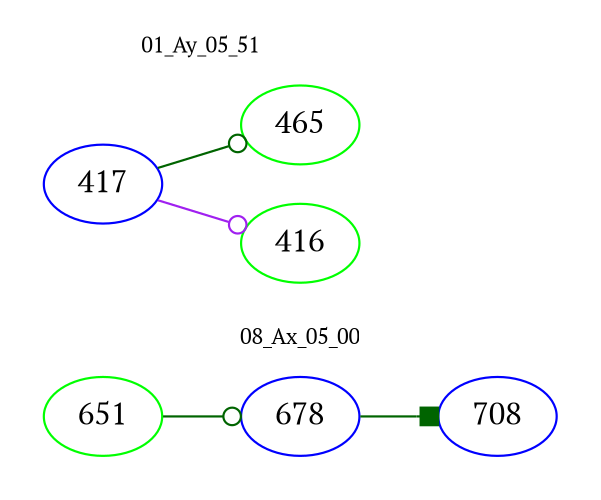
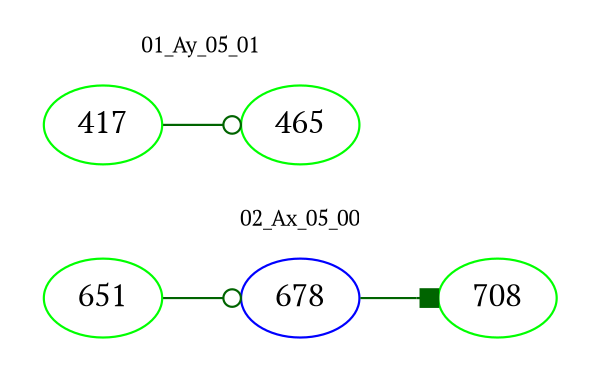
  digraph {
    fontname="PT Serif"
    rankdir=LR
    node [color=green fontname="PT Serif"]
    edge [arrowhead=odot color=darkgreen fontname="PT Serif"]
    n1 [color=blue label=678]
    n2 [label=651]
-   n3 [color=blue label=708]
-   n4 [color=blue label=417]
-   n5 [label=416]
+   n3 [label=708]
+   n4 [label=417]
    n6 [label=465]
    subgraph cluster_1 {
      color=white
      fontsize=10
-     label="08_Ax_05_00"
+     label="02_Ax_05_00"
      n1
      n2
      n3
    }
    subgraph cluster_2 {
      color=white
      fontsize=10
-     label="01_Ay_05_51"
+     label="01_Ay_05_01"
      n4
-     n5
      n6
    }
    n1 -> n3 [arrowhead=box]
    n2 -> n1
-   n4 -> n5 [color=purple]
    n4 -> n6
  }
